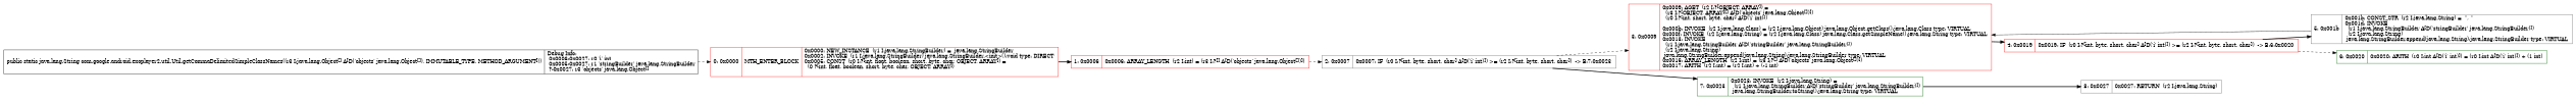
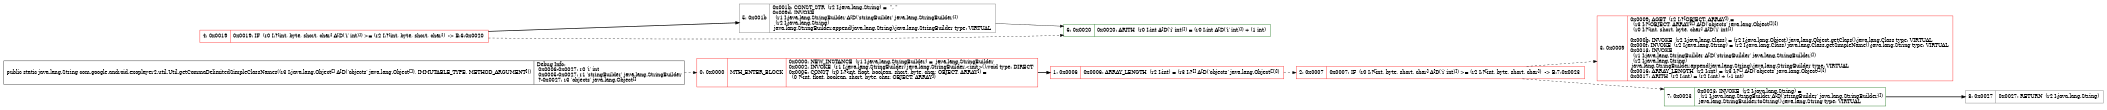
  digraph {
    rankdir=LR
    node [color=red shape=record]
    edge [style=bold]
    n1 [label="{0\:\ 0x0000|MTH_ENTER_BLOCK\l|0x0000: NEW_INSTANCE  (r1 I:java.lang.StringBuilder) =  java.lang.StringBuilder \l0x0002: INVOKE  (r1 I:java.lang.StringBuilder) java.lang.StringBuilder.\<init\>():void type: DIRECT \l0x0005: CONST  (r0 I:?[int, float, boolean, short, byte, char, OBJECT, ARRAY]) = \l  (0 ?[int, float, boolean, short, byte, char, OBJECT, ARRAY])\l \l}"]
    n2 [label="{1\:\ 0x0006|0x0006: ARRAY_LENGTH  (r2 I:int) = (r3 I:?[] A[D('objects' java.lang.Object[])]) \l}"]
-   n3 [color=gray40 label="{2\:\ 0x0007|0x0007: IF  (r0 I:?[int, byte, short, char] A[D('i' int)]) \>= (r2 I:?[int, byte, short, char])  \-\> B:7:0x0023 \l}"]
+   n3 [label="{2\:\ 0x0007|0x0007: IF  (r0 I:?[int, byte, short, char] A[D('i' int)]) \>= (r2 I:?[int, byte, short, char])  \-\> B:7:0x0023 \l}"]
    n4 [label="{3\:\ 0x0009|0x0009: AGET  (r2 I:?[OBJECT, ARRAY]) = \l  (r3 I:?[OBJECT, ARRAY][] A[D('objects' java.lang.Object[])])\l  (r0 I:?[int, short, byte, char] A[D('i' int)])\l \l0x000b: INVOKE  (r2 I:java.lang.Class) = (r2 I:java.lang.Object) java.lang.Object.getClass():java.lang.Class type: VIRTUAL \l0x000f: INVOKE  (r2 I:java.lang.String) = (r2 I:java.lang.Class) java.lang.Class.getSimpleName():java.lang.String type: VIRTUAL \l0x0013: INVOKE  \l  (r1 I:java.lang.StringBuilder A[D('stringBuilder' java.lang.StringBuilder)])\l  (r2 I:java.lang.String)\l java.lang.StringBuilder.append(java.lang.String):java.lang.StringBuilder type: VIRTUAL \l0x0016: ARRAY_LENGTH  (r2 I:int) = (r3 I:?[] A[D('objects' java.lang.Object[])]) \l0x0017: ARITH  (r2 I:int) = (r2 I:int) + (\-1 int) \l}"]
    n5 [color=darkgreen label="{7\:\ 0x0023|0x0023: INVOKE  (r2 I:java.lang.String) = \l  (r1 I:java.lang.StringBuilder A[D('stringBuilder' java.lang.StringBuilder)])\l java.lang.StringBuilder.toString():java.lang.String type: VIRTUAL \l}"]
    n6 [label="{4\:\ 0x0019|0x0019: IF  (r0 I:?[int, byte, short, char] A[D('i' int)]) \>= (r2 I:?[int, byte, short, char])  \-\> B:6:0x0020 \l}"]
    n7 [color=gray40 label="{8\:\ 0x0027|0x0027: RETURN  (r2 I:java.lang.String) \l}"]
-   n8 [color=gray40 label="{5\:\ 0x001b|0x001b: CONST_STR  (r2 I:java.lang.String) =  \", \" \l0x001d: INVOKE  \l  (r1 I:java.lang.StringBuilder A[D('stringBuilder' java.lang.StringBuilder)])\l  (r2 I:java.lang.String)\l java.lang.StringBuilder.append(java.lang.String):java.lang.StringBuilder type: VIRTUAL \l}"]
+   n8 [color=gray40 label="{5\:\ 0x001b|0x001b: CONST_STR  (r2 I:java.lang.String) =  \", \" \l0x009d: INVOKE  \l  (r1 I:java.lang.StringBuilder A[D('stringBuilder' java.lang.StringBuilder)])\l  (r2 I:java.lang.String)\l java.lang.StringBuilder.append(java.lang.String):java.lang.StringBuilder type: VIRTUAL \l}"]
    n9 [color=darkgreen label="{6\:\ 0x0020|0x0020: ARITH  (r0 I:int A[D('i' int)]) = (r0 I:int A[D('i' int)]) + (1 int) \l}"]
    n10 [color=black label="{public static java.lang.String com.google.android.exoplayer2.util.Util.getCommaDelimitedSimpleClassNames((r3 I:java.lang.Object[] A[D('objects' java.lang.Object[]), IMMUTABLE_TYPE, METHOD_ARGUMENT]))  | Debug Info:\l  0x0006\-0x0027: r0 'i' int\l  0x0005\-0x0027: r1 'stringBuilder' java.lang.StringBuilder\l  ?\-0x0027: r3 'objects' java.lang.Object[]\l}"]
    n1 -> n2
    n2 -> n3 [style=dashed]
    n3 -> n4 [style=dashed]
-   n3 -> n5
-   n4 -> n6
+   n3 -> n5 [style=dashed]
    n5 -> n7
    n6 -> n8
    n6 -> n9 [style=dashed]
-   n8 -> n4 [style=solid]
+   n8 -> n9 [style=solid]
    n10 -> n1 [style=dashed]
  }
